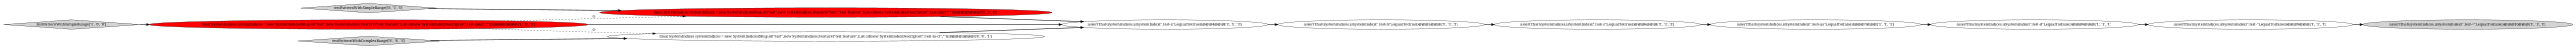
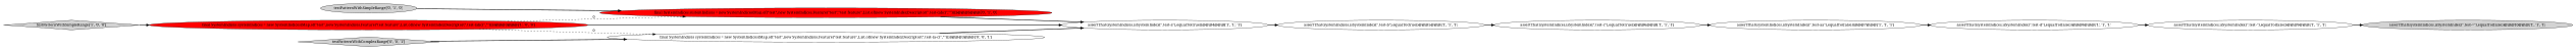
  digraph {
    rankdir=LR
    fontname="Noto Serif"
    node [fillcolor=white shape=ellipse style=filled fontname="Noto Serif"]
    edge [style=bold fontname="Noto Serif"]
    n1 [fillcolor=red label="final SystemIndices systemIndices = new SystemIndices(Map.of(\"test\",new SystemIndices.Feature(\"test feature\",List.of(new SystemIndexDescriptor(\".test-(abc(\",\"\")))))@@@3@@@['1', '0', '0']"]
    n2 [label="assertThat(systemIndices.isSystemIndex(\".test-a\"),equalTo(true))@@@4@@@['1', '1', '1']"]
    n3 [fillcolor=red label="final SystemIndices systemIndices = new SystemIndices(Map.of(\"test\",new SystemIndices.Feature(\"test\",\"test feature\",List.of(new SystemIndexDescriptor(\".test-(abc(\",\"\")))))@@@3@@@['0', '1', '0']"]
    n4 [label="final SystemIndices systemIndices = new SystemIndices(Map.of(\"test\",new SystemIndices.Feature(\"test feature\",List.of(new SystemIndexDescriptor(\".test-(a-c(\",\"\")))))@@@3@@@['0', '0', '1']"]
    n5 [fillcolor=lightgray label="testPatternWithComplexRange['0', '0', '1']" shape=diamond]
    n6 [label="assertThat(systemIndices.isSystemIndex(\".test-aa\"),equalTo(false))@@@7@@@['1', '1', '1']"]
    n7 [label="assertThat(systemIndices.isSystemIndex(\".test-d\"),equalTo(false))@@@8@@@['1', '1', '1']"]
    n8 [label="assertThat(systemIndices.isSystemIndex(\".test-b\"),equalTo(true))@@@5@@@['1', '1', '1']"]
    n9 [label="assertThat(systemIndices.isSystemIndex(\".test-c\"),equalTo(true))@@@6@@@['1', '1', '1']"]
    n10 [label="assertThat(systemIndices.isSystemIndex(\".test-\"),equalTo(false))@@@9@@@['1', '1', '1']"]
    n11 [fillcolor=lightgray label="assertThat(systemIndices.isSystemIndex(\".test-=\"),equalTo(false))@@@10@@@['1', '1', '1']"]
-   n12 [fillcolor=lightgray label="testPatternWithSimpleRange['0', '1', '0']" shape=diamond]
+   n12 [fillcolor=lightgray label="testPatternWithSimpleRange['0', '1', '0']"]
    n13 [fillcolor=lightgray label="testPatternWithSimpleRange['1', '0', '0']" shape=diamond]
    n1 -> n2
    n1 -> n3 [label=0 style=dashed]
    n1 -> n4 [label=0 style=dashed]
    n2 -> n8
    n3 -> n2
    n4 -> n2
    n5 -> n4
    n6 -> n7
    n7 -> n10
    n8 -> n9
    n9 -> n6
    n10 -> n11
    n12 -> n3
    n13 -> n1
  }
